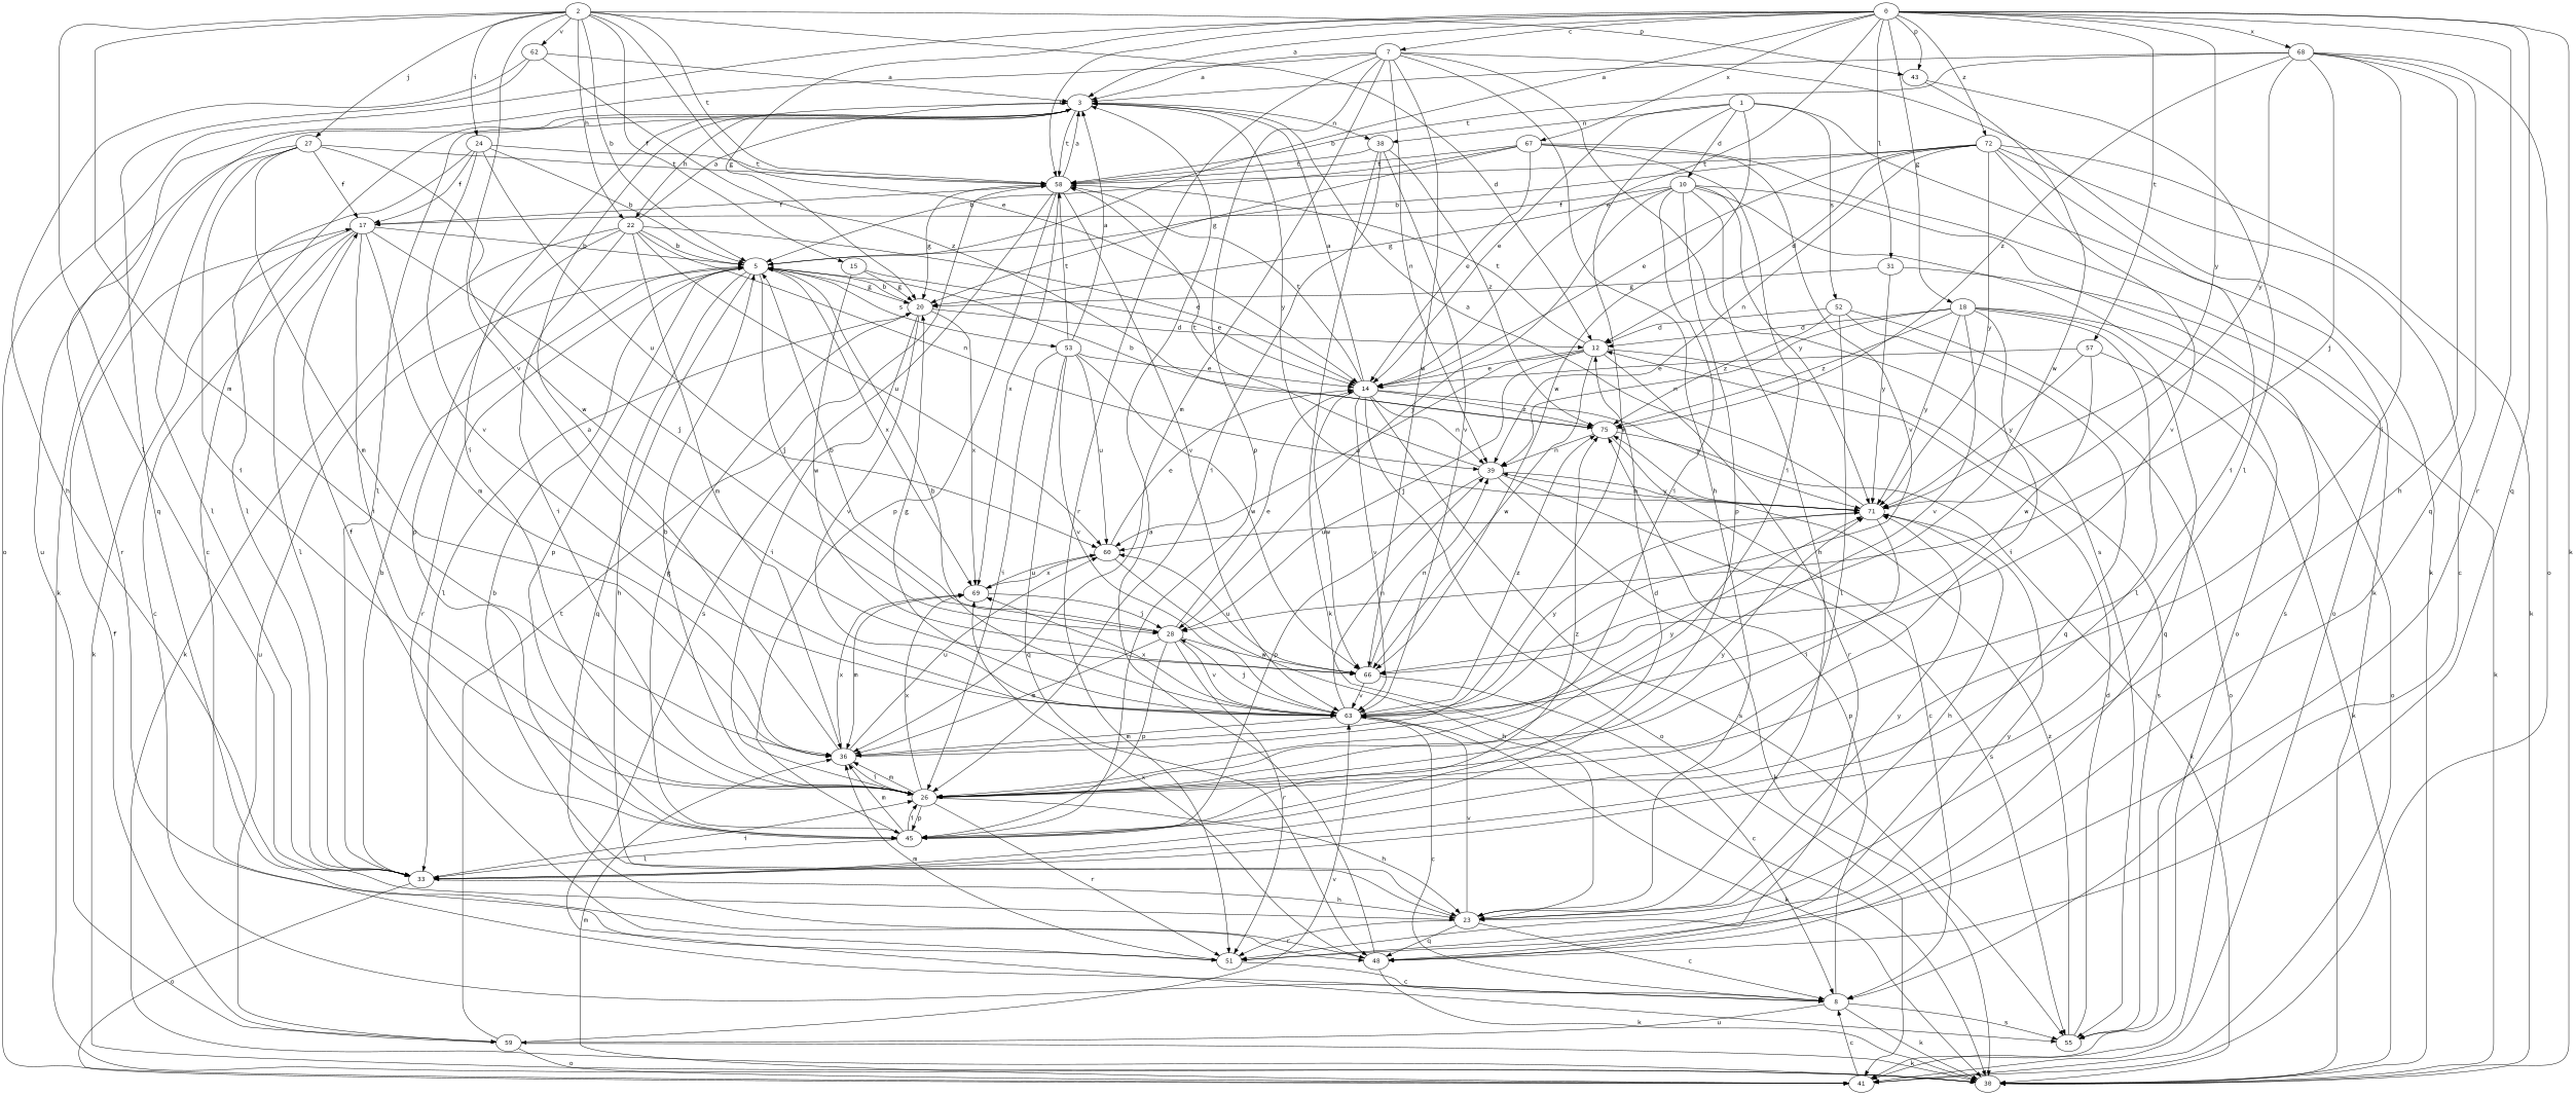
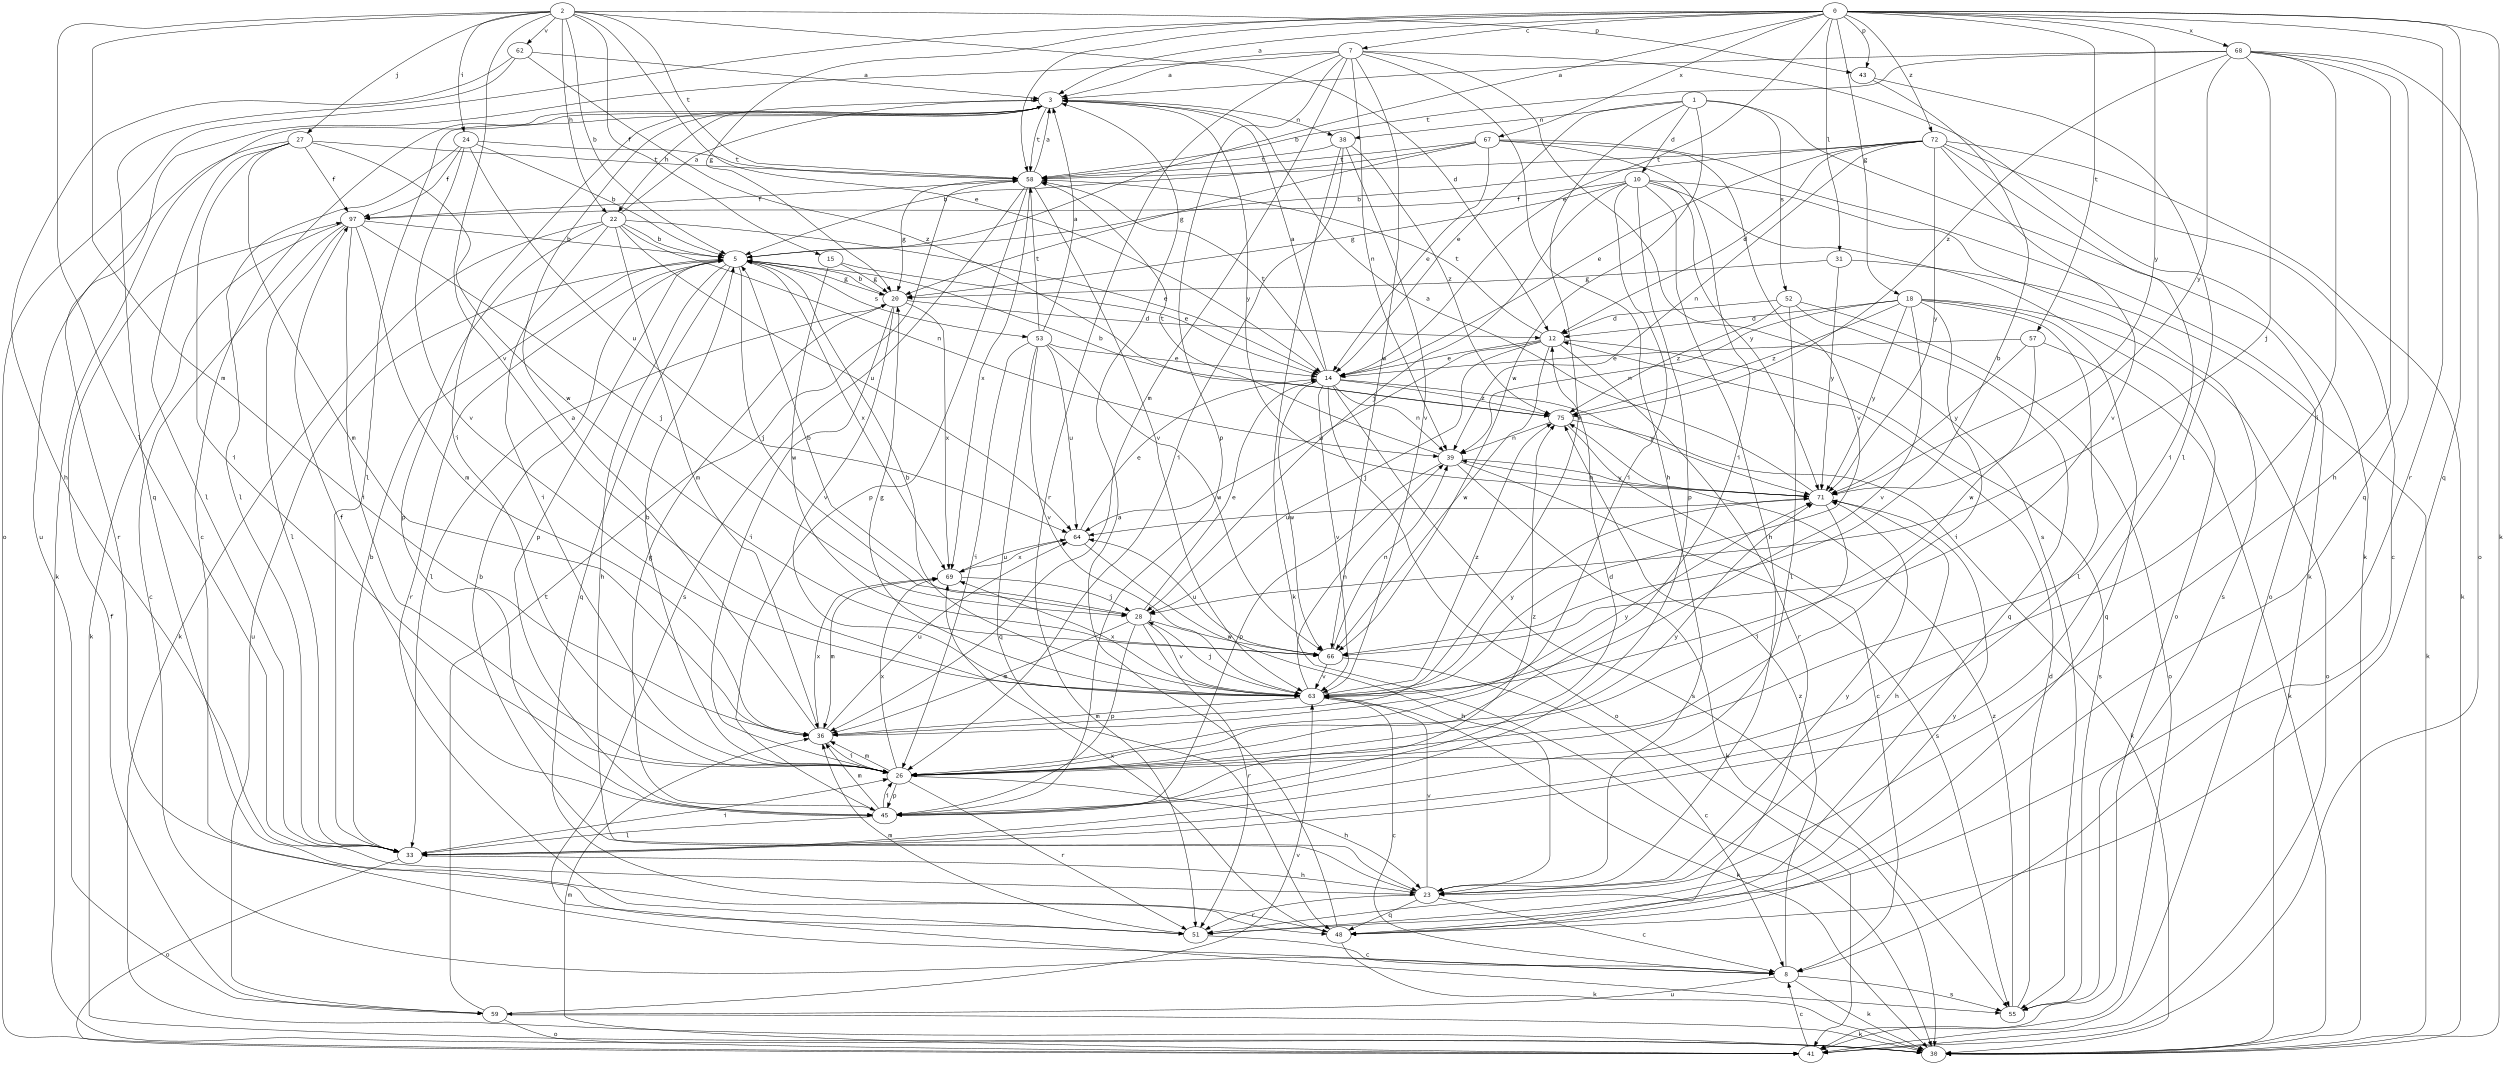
  strict digraph {
    fontname="Source Code Pro"
    node [fontname="Source Code Pro"]
    edge [fontname="Source Code Pro"]
    0
    3
    5
    7
    14
    18
    20
    30
    31
    41
    43
    48
    51
    57
    58
    67
    68
    71
    72
    38
    22
    33
    8
    26
    23
    28
    45
    53
    59
    69
    36
    66
    39
    55
    63
    n36 [label=75]
    12
-   17
-   60
+   17 [label=97]
+   60 [label=64]
    1
    10
    52
    2
    15
    24
    27
    62
    0 -> 3 [label=a]
    0 -> 5 [label=b]
    0 -> 7 [label=c]
    0 -> 14 [label=e]
    0 -> 18 [label=g]
    0 -> 20 [label=g]
    0 -> 30 [label=k]
    0 -> 31 [label=l]
    0 -> 41 [label=o]
    0 -> 43 [label=p]
    0 -> 48 [label=q]
    0 -> 51 [label=r]
    0 -> 57 [label=t]
    0 -> 58 [label=t]
    0 -> 67 [label=x]
    0 -> 68 [label=x]
    0 -> 71 [label=y]
    0 -> 72 [label=z]
    3 -> 30 [label=k]
    3 -> 58 [label=t]
    3 -> 71 [label=y]
    3 -> 38 [label=n]
    3 -> 22 [label=h]
    3 -> 33 [label=l]
    3 -> 8 [label=c]
    3 -> 26 [label=i]
    5 -> 20 [label=g]
    5 -> 48 [label=q]
    5 -> 51 [label=r]
    5 -> 23 [label=h]
    5 -> 28 [label=j]
    5 -> 45 [label=p]
    5 -> 53 [label=s]
    5 -> 59 [label=u]
    5 -> 69 [label=x]
    7 -> 3 [label=a]
    7 -> 30 [label=k]
    7 -> 51 [label=r]
    7 -> 23 [label=h]
    7 -> 45 [label=p]
    7 -> 59 [label=u]
    7 -> 36 [label=m]
    7 -> 66 [label=w]
    7 -> 39 [label=n]
    7 -> 55 [label=s]
    14 -> 3 [label=a]
    14 -> 41 [label=o]
    14 -> 58 [label=t]
    14 -> 71 [label=y]
    14 -> 66 [label=w]
    14 -> 39 [label=n]
    14 -> 55 [label=s]
    14 -> 63 [label=v]
    14 -> n36 [label=z]
    18 -> 41 [label=o]
    18 -> 48 [label=q]
    18 -> 71 [label=y]
    18 -> 33 [label=l]
    18 -> 26 [label=i]
    18 -> 39 [label=n]
    18 -> 63 [label=v]
    18 -> n36 [label=z]
    18 -> 12 [label=d]
    20 -> 5 [label=b]
    20 -> 33 [label=l]
    20 -> 26 [label=i]
    20 -> 69 [label=x]
    20 -> 63 [label=v]
    20 -> 12 [label=d]
    31 -> 20 [label=g]
    31 -> 30 [label=k]
    31 -> 71 [label=y]
    41 -> 8 [label=c]
    41 -> 36 [label=m]
    43 -> 33 [label=l]
-   43 -> 66 [label=w]
+   43 -> 66 [label=b]
    48 -> 3 [label=a]
    48 -> 30 [label=k]
    48 -> 69 [label=x]
    51 -> 71 [label=y]
    51 -> 8 [label=c]
    51 -> 36 [label=m]
    57 -> 14 [label=e]
    57 -> 30 [label=k]
    57 -> 71 [label=y]
    57 -> 66 [label=w]
    58 -> 3 [label=a]
    58 -> 20 [label=g]
    58 -> 45 [label=p]
    58 -> 69 [label=x]
    58 -> 55 [label=s]
    58 -> 63 [label=v]
    58 -> 17 [label=f]
    67 -> 5 [label=b]
    67 -> 14 [label=e]
    67 -> 20 [label=g]
    67 -> 41 [label=o]
    67 -> 58 [label=t]
    67 -> 26 [label=i]
    67 -> 63 [label=v]
    68 -> 3 [label=a]
    68 -> 41 [label=o]
    68 -> 48 [label=q]
    68 -> 58 [label=t]
    68 -> 71 [label=y]
    68 -> 26 [label=i]
    68 -> 23 [label=h]
    68 -> 28 [label=j]
    68 -> n36 [label=z]
    71 -> 3 [label=a]
    71 -> 26 [label=i]
    71 -> 23 [label=h]
    71 -> 39 [label=n]
    71 -> 60 [label=u]
    72 -> 5 [label=b]
    72 -> 14 [label=e]
    72 -> 30 [label=k]
    72 -> 58 [label=t]
    72 -> 71 [label=y]
    72 -> 8 [label=c]
    72 -> 26 [label=i]
    72 -> 39 [label=n]
    72 -> 63 [label=v]
    72 -> 12 [label=d]
    38 -> 30 [label=k]
    38 -> 58 [label=t]
    38 -> 26 [label=i]
    38 -> 63 [label=v]
    38 -> n36 [label=z]
    22 -> 3 [label=a]
    22 -> 5 [label=b]
    22 -> 14 [label=e]
    22 -> 30 [label=k]
    22 -> 26 [label=i]
    22 -> 45 [label=p]
    22 -> 36 [label=m]
    22 -> 39 [label=n]
    22 -> 60 [label=u]
    33 -> 5 [label=b]
    33 -> 41 [label=o]
    33 -> 26 [label=i]
    33 -> 23 [label=h]
    8 -> 30 [label=k]
    8 -> 59 [label=u]
    8 -> 55 [label=s]
-   8 -> n36 [label=p]
+   8 -> n36 [label=z]
    26 -> 5 [label=b]
    26 -> 51 [label=r]
    26 -> 71 [label=y]
    26 -> 23 [label=h]
    26 -> 45 [label=p]
    26 -> 69 [label=x]
    26 -> 36 [label=m]
    23 -> 5 [label=b]
    23 -> 48 [label=q]
    23 -> 51 [label=r]
    23 -> 71 [label=y]
    23 -> 8 [label=c]
    23 -> 63 [label=v]
    28 -> 5 [label=b]
    28 -> 14 [label=e]
    28 -> 51 [label=r]
    28 -> 45 [label=p]
    28 -> 36 [label=m]
    28 -> 66 [label=w]
    28 -> 63 [label=v]
    45 -> 20 [label=g]
    45 -> 33 [label=l]
    45 -> 26 [label=i]
    45 -> 36 [label=m]
    45 -> n36 [label=z]
    45 -> 12 [label=d]
    45 -> 17 [label=f]
    53 -> 3 [label=a]
    53 -> 14 [label=e]
    53 -> 48 [label=q]
    53 -> 58 [label=t]
    53 -> 26 [label=i]
    53 -> 66 [label=w]
    53 -> 63 [label=v]
    53 -> 60 [label=u]
    59 -> 30 [label=k]
    59 -> 41 [label=o]
    59 -> 58 [label=t]
    59 -> 63 [label=v]
    59 -> 17 [label=f]
    69 -> 28 [label=j]
    69 -> 36 [label=m]
    69 -> 60 [label=u]
    36 -> 3 [label=a]
    36 -> 71 [label=y]
    36 -> 26 [label=i]
    36 -> 69 [label=x]
    36 -> 60 [label=u]
    66 -> 8 [label=c]
    66 -> 39 [label=n]
    66 -> 63 [label=v]
    66 -> 60 [label=u]
    39 -> 30 [label=k]
    39 -> 58 [label=t]
    39 -> 71 [label=y]
    39 -> 45 [label=p]
    39 -> 55 [label=s]
    55 -> n36 [label=z]
    55 -> 12 [label=d]
    63 -> 5 [label=b]
    63 -> 20 [label=g]
    63 -> 30 [label=k]
    63 -> 71 [label=y]
    63 -> 8 [label=c]
    63 -> 28 [label=j]
    63 -> 69 [label=x]
    63 -> 36 [label=m]
    63 -> 39 [label=n]
    63 -> n36 [label=z]
    n36 -> 5 [label=b]
    n36 -> 30 [label=k]
    n36 -> 8 [label=c]
    n36 -> 39 [label=n]
    12 -> 14 [label=e]
    12 -> 51 [label=r]
    12 -> 58 [label=t]
    12 -> 28 [label=j]
    12 -> 66 [label=w]
    12 -> 55 [label=s]
    12 -> 60 [label=u]
    17 -> 5 [label=b]
    17 -> 30 [label=k]
    17 -> 33 [label=l]
    17 -> 8 [label=c]
    17 -> 26 [label=i]
    17 -> 28 [label=j]
    17 -> 36 [label=m]
    60 -> 14 [label=e]
    60 -> 23 [label=h]
    60 -> 69 [label=x]
    1 -> 14 [label=e]
    1 -> 30 [label=k]
    1 -> 38 [label=n]
    1 -> 36 [label=m]
    1 -> 66 [label=w]
    1 -> 10 [label=d]
    1 -> 52 [label=s]
    10 -> 20 [label=g]
    10 -> 41 [label=o]
    10 -> 71 [label=y]
    10 -> 26 [label=i]
    10 -> 23 [label=h]
    10 -> 28 [label=j]
    10 -> 45 [label=p]
    10 -> 55 [label=s]
    10 -> 17 [label=f]
    52 -> 41 [label=o]
    52 -> 48 [label=q]
    52 -> 33 [label=l]
    52 -> n36 [label=z]
    52 -> 12 [label=d]
    2 -> 5 [label=b]
    2 -> 14 [label=e]
    2 -> 43 [label=p]
    2 -> 58 [label=t]
    2 -> 22 [label=h]
    2 -> 33 [label=l]
    2 -> 36 [label=m]
    2 -> 63 [label=v]
    2 -> 12 [label=d]
    2 -> 15 [label=f]
    2 -> 24 [label=i]
    2 -> 27 [label=j]
    2 -> 62 [label=v]
    15 -> 14 [label=e]
    15 -> 20 [label=g]
    15 -> 66 [label=w]
    24 -> 5 [label=b]
    24 -> 58 [label=t]
    24 -> 33 [label=l]
    24 -> 63 [label=v]
    24 -> 17 [label=f]
    24 -> 60 [label=u]
    27 -> 51 [label=r]
    27 -> 58 [label=t]
    27 -> 33 [label=l]
    27 -> 26 [label=i]
    27 -> 36 [label=m]
    27 -> 66 [label=w]
    27 -> 17 [label=f]
    62 -> 3 [label=a]
    62 -> 48 [label=q]
    62 -> 23 [label=h]
    62 -> n36 [label=z]
  }
